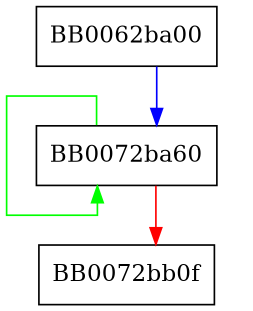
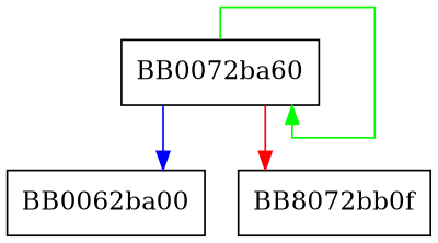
  digraph {
    splines=ortho
    node [shape=box]
    n1 [label=BB0062ba00]
    BB0072ba60
-   BB0072bb0f
-   n1 -> BB0072ba60 [color=blue]
+   BB0072bb0f [label=BB8072bb0f]
+   BB0072ba60 -> n1 [color=blue]
    BB0072ba60 -> BB0072ba60 [color=green]
    BB0072ba60 -> BB0072bb0f [color=red]
  }
